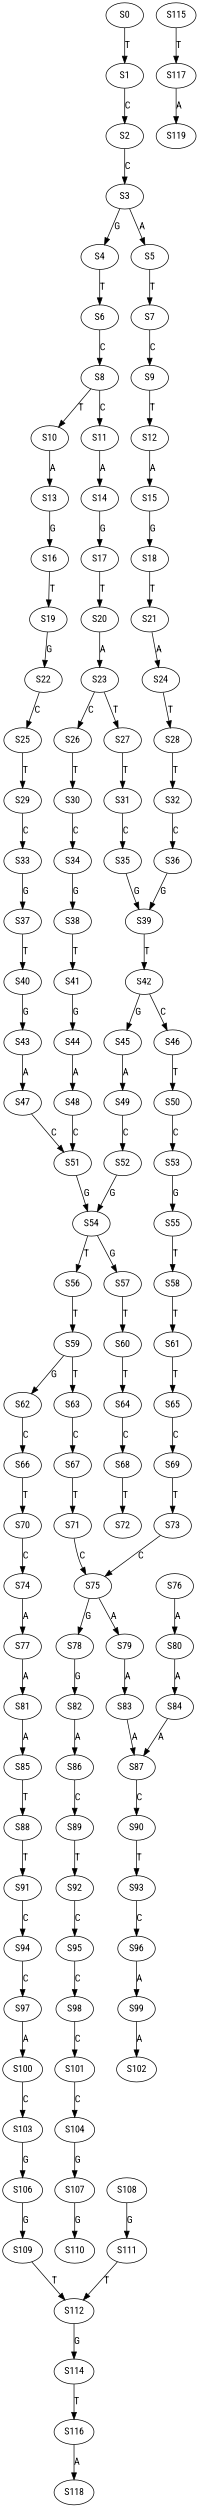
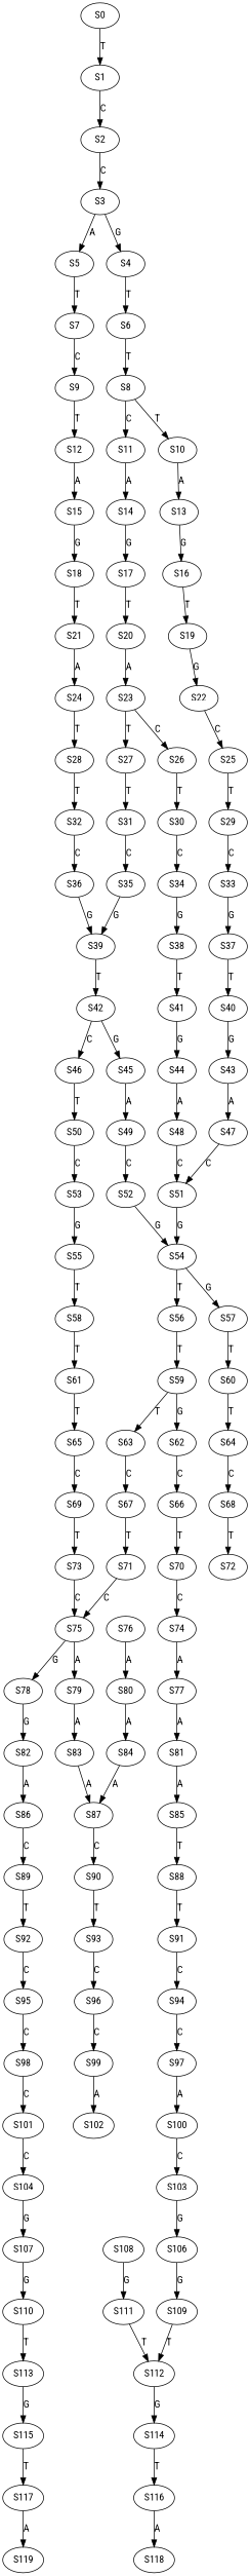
  strict digraph {
    fontname="Roboto Condensed"
    node [fontname="Roboto Condensed"]
    edge [fontname="Roboto Condensed"]
    S0
    S1
    S2
    S3
    S4
    S5
    S6
    S7
    S8
    S9
    S10
    S11
    S12
    S13
    S14
    S15
    S16
    S17
    S18
    S19
    S20
    S21
    S22
    S23
    S24
    S25
    S26
    S27
    S28
    S29
    S30
    S31
    S32
    S33
    S34
    S35
    S36
    S37
    S38
    S39
    S40
    S41
    S42
    S43
    S44
    S45
    S46
    S47
    S48
    S49
    S50
    S51
    S52
    S53
    S54
    S55
    S56
    S57
    S58
    S59
    S60
    S61
    S62
    S63
    S64
    S65
    S66
    S67
    S68
    S69
    S70
    S71
    S72
    S73
    S74
    S75
    S77
    S78
    S79
    S76
    S80
    S81
    S82
    S83
    S84
    S85
    S86
    S87
    S88
    S89
    S90
    S91
    S92
    S93
    S94
    S95
    S96
    S97
    S98
    S99
    S100
    S101
    S102
    S103
    S104
    S106
    S107
    S109
    S110
    S108
    S111
    S112
+   S113
    S114
    S115
    S116
    S117
    S118
    S119
    S0 -> S1 [label=T]
    S1 -> S2 [label=C]
    S2 -> S3 [label=C]
    S3 -> S4 [label=G]
    S3 -> S5 [label=A]
    S4 -> S6 [label=T]
    S5 -> S7 [label=T]
-   S6 -> S8 [label=C]
+   S6 -> S8 [label=T]
    S7 -> S9 [label=C]
    S8 -> S10 [label=T]
    S8 -> S11 [label=C]
    S9 -> S12 [label=T]
    S10 -> S13 [label=A]
    S11 -> S14 [label=A]
    S12 -> S15 [label=A]
    S13 -> S16 [label=G]
    S14 -> S17 [label=G]
    S15 -> S18 [label=G]
    S16 -> S19 [label=T]
    S17 -> S20 [label=T]
    S18 -> S21 [label=T]
    S19 -> S22 [label=G]
    S20 -> S23 [label=A]
    S21 -> S24 [label=A]
    S22 -> S25 [label=C]
    S23 -> S26 [label=C]
    S23 -> S27 [label=T]
    S24 -> S28 [label=T]
    S25 -> S29 [label=T]
    S26 -> S30 [label=T]
    S27 -> S31 [label=T]
    S28 -> S32 [label=T]
    S29 -> S33 [label=C]
    S30 -> S34 [label=C]
    S31 -> S35 [label=C]
    S32 -> S36 [label=C]
    S33 -> S37 [label=G]
    S34 -> S38 [label=G]
    S35 -> S39 [label=G]
    S36 -> S39 [label=G]
    S37 -> S40 [label=T]
    S38 -> S41 [label=T]
    S39 -> S42 [label=T]
    S40 -> S43 [label=G]
    S41 -> S44 [label=G]
    S42 -> S45 [label=G]
    S42 -> S46 [label=C]
    S43 -> S47 [label=A]
    S44 -> S48 [label=A]
    S45 -> S49 [label=A]
    S46 -> S50 [label=T]
    S47 -> S51 [label=C]
    S48 -> S51 [label=C]
    S49 -> S52 [label=C]
    S50 -> S53 [label=C]
    S51 -> S54 [label=G]
    S52 -> S54 [label=G]
    S53 -> S55 [label=G]
    S54 -> S56 [label=T]
    S54 -> S57 [label=G]
    S55 -> S58 [label=T]
    S56 -> S59 [label=T]
    S57 -> S60 [label=T]
    S58 -> S61 [label=T]
    S59 -> S62 [label=G]
    S59 -> S63 [label=T]
    S60 -> S64 [label=T]
    S61 -> S65 [label=T]
    S62 -> S66 [label=C]
    S63 -> S67 [label=C]
    S64 -> S68 [label=C]
    S65 -> S69 [label=C]
    S66 -> S70 [label=T]
    S67 -> S71 [label=T]
    S68 -> S72 [label=T]
    S69 -> S73 [label=T]
    S70 -> S74 [label=C]
    S71 -> S75 [label=C]
    S73 -> S75 [label=C]
    S74 -> S77 [label=A]
    S75 -> S78 [label=G]
    S75 -> S79 [label=A]
    S77 -> S81 [label=A]
    S78 -> S82 [label=G]
    S79 -> S83 [label=A]
    S76 -> S80 [label=A]
    S80 -> S84 [label=A]
    S81 -> S85 [label=A]
    S82 -> S86 [label=A]
    S83 -> S87 [label=A]
    S84 -> S87 [label=A]
    S85 -> S88 [label=T]
    S86 -> S89 [label=C]
    S87 -> S90 [label=C]
    S88 -> S91 [label=T]
    S89 -> S92 [label=T]
    S90 -> S93 [label=T]
    S91 -> S94 [label=C]
    S92 -> S95 [label=C]
    S93 -> S96 [label=C]
    S94 -> S97 [label=C]
    S95 -> S98 [label=C]
-   S96 -> S99 [label=A]
+   S96 -> S99 [label=C]
    S97 -> S100 [label=A]
    S98 -> S101 [label=C]
    S99 -> S102 [label=A]
    S100 -> S103 [label=C]
    S101 -> S104 [label=C]
    S103 -> S106 [label=G]
    S104 -> S107 [label=G]
    S106 -> S109 [label=G]
    S107 -> S110 [label=G]
    S109 -> S112 [label=T]
+   S110 -> S113 [label=T]
    S108 -> S111 [label=G]
    S111 -> S112 [label=T]
    S112 -> S114 [label=G]
+   S113 -> S115 [label=G]
    S114 -> S116 [label=T]
    S115 -> S117 [label=T]
    S116 -> S118 [label=A]
    S117 -> S119 [label=A]
  }
